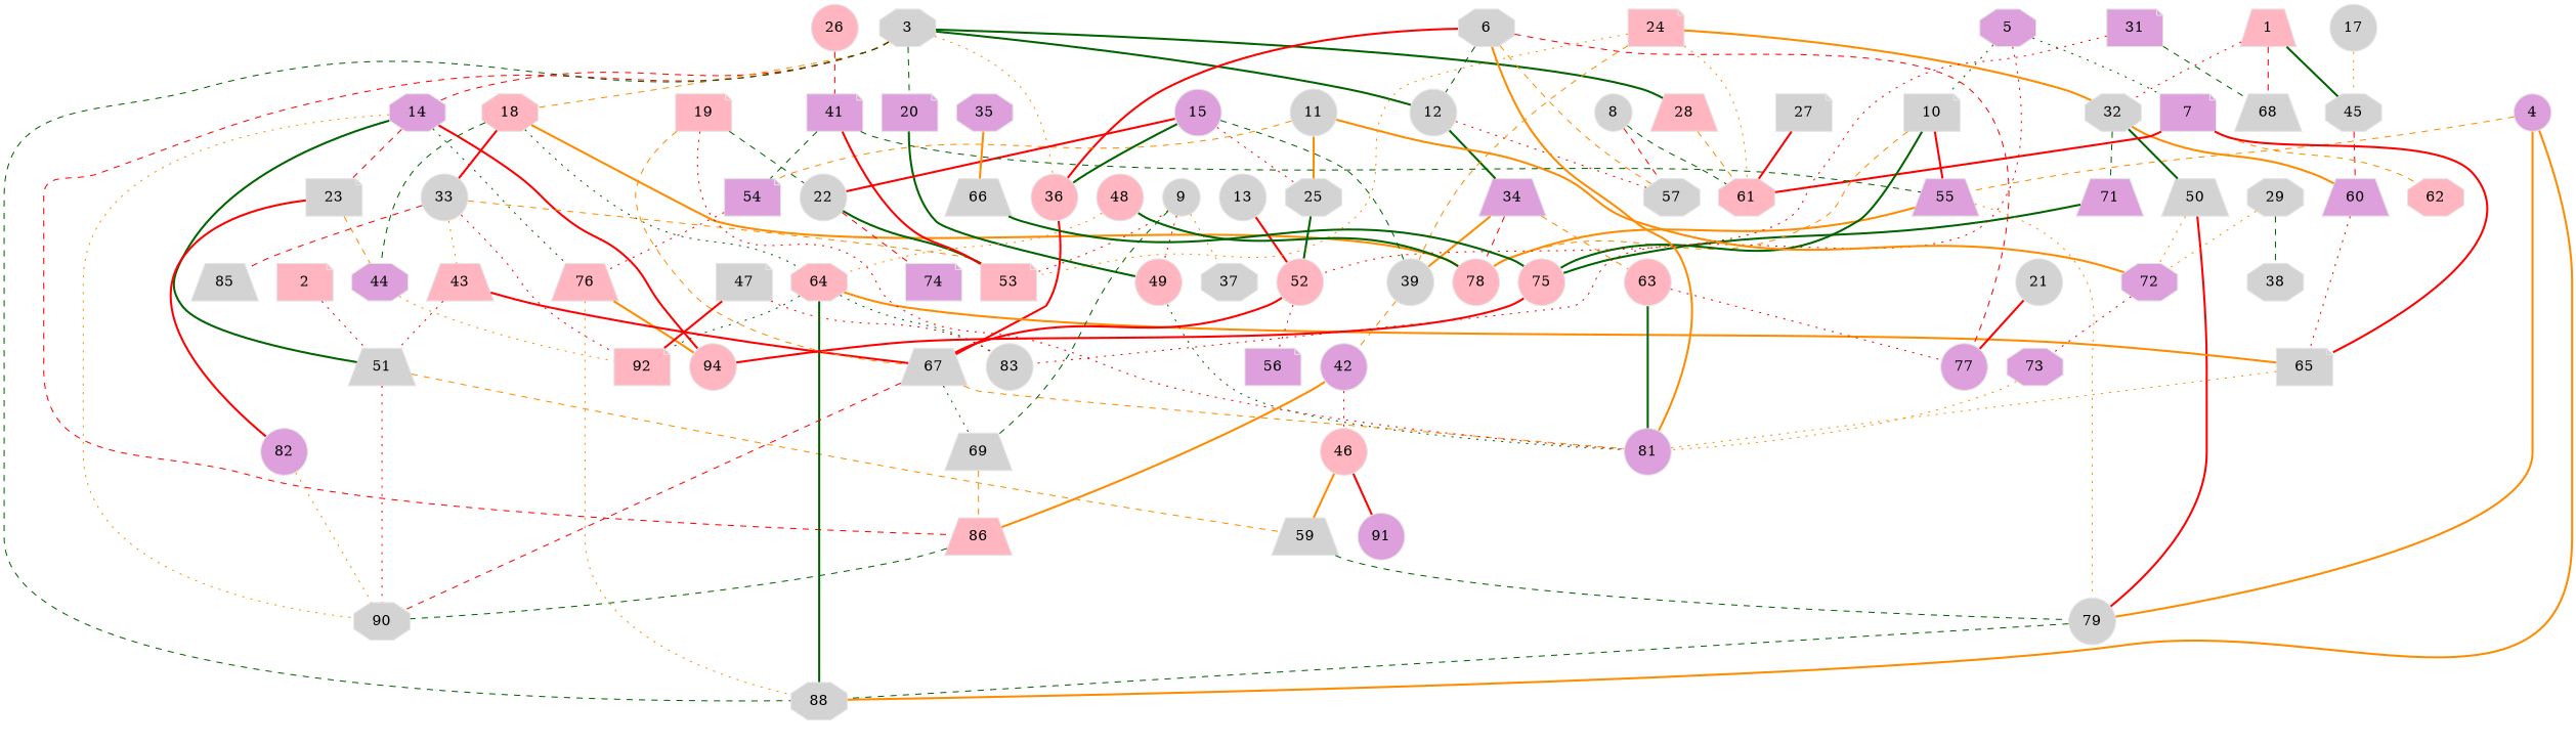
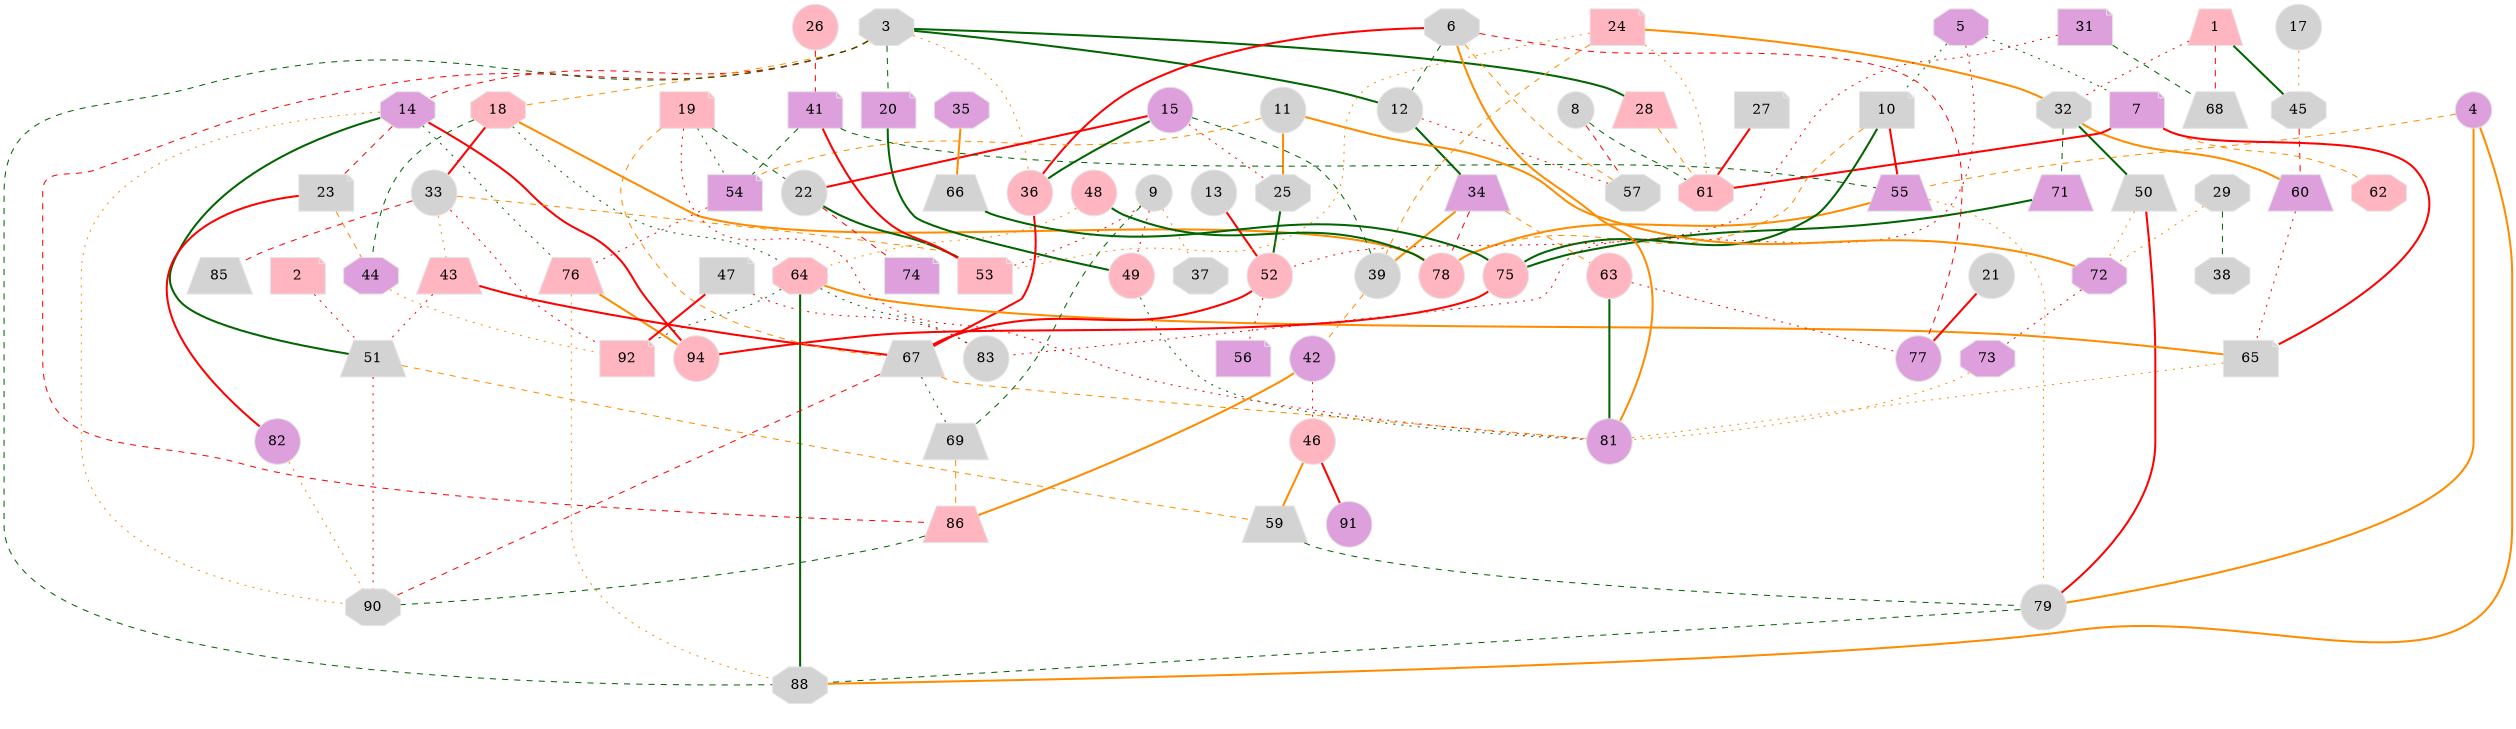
  graph {
    node [color=gray90 fillcolor=lightgrey shape=circle style=filled]
    edge [color=red style=bold weight=1.0]
    1 [fillcolor=lightpink shape=trapezium]
    32 [shape=octagon]
    45 [shape=octagon]
    68 [shape=trapezium]
    50 [shape=trapezium]
    60 [fillcolor=plum shape=trapezium]
    71 [fillcolor=plum shape=trapezium]
    2 [fillcolor=lightpink shape=note]
    51 [shape=trapezium]
    90 [shape=octagon]
    59 [shape=trapezium]
    3 [shape=octagon]
    12
    14 [fillcolor=plum shape=octagon]
    18 [fillcolor=lightpink shape=octagon]
    20 [fillcolor=plum shape=note]
    28 [fillcolor=lightpink shape=trapezium]
    36 [fillcolor=lightpink]
    86 [fillcolor=lightpink shape=trapezium]
    88 [shape=octagon]
    57 [shape=octagon]
    34 [fillcolor=plum shape=trapezium]
    23 [shape=note]
    76 [fillcolor=lightpink shape=trapezium]
    94 [fillcolor=lightpink]
    78 [fillcolor=lightpink]
    33
    44 [fillcolor=plum shape=octagon]
    64 [fillcolor=lightpink shape=octagon]
    49 [fillcolor=lightpink]
    61 [fillcolor=lightpink shape=octagon]
    67 [shape=trapezium]
    4 [fillcolor=plum]
    55 [fillcolor=plum shape=trapezium]
    79
    5 [fillcolor=plum shape=octagon]
    7 [fillcolor=plum shape=note]
    10 [shape=note]
    83
    62 [fillcolor=lightpink shape=octagon]
    65 [shape=note]
    75 [fillcolor=lightpink]
    6 [shape=octagon]
    77 [fillcolor=plum]
    81 [fillcolor=plum]
    8
    37 [shape=octagon]
    9
    53 [fillcolor=lightpink shape=note]
    69 [shape=trapezium]
    25 [shape=octagon]
    11
    54 [fillcolor=plum shape=note]
    72 [fillcolor=plum shape=octagon]
    52 [fillcolor=lightpink]
    73 [fillcolor=plum shape=octagon]
    39
    63 [fillcolor=lightpink]
    13
    56 [fillcolor=plum shape=note]
    82 [fillcolor=plum]
    15 [fillcolor=plum]
    22
    74 [fillcolor=plum shape=note]
    42 [fillcolor=plum]
    17
    43 [fillcolor=lightpink shape=trapezium]
    85 [shape=trapezium]
    92 [fillcolor=lightpink shape=note]
    19 [fillcolor=lightpink shape=note]
    21
    24 [fillcolor=lightpink shape=note]
    26 [fillcolor=lightpink]
    41 [fillcolor=plum shape=note]
    27 [shape=note]
    29 [shape=octagon]
    38 [shape=octagon]
    31 [fillcolor=plum shape=note]
    35 [fillcolor=plum shape=octagon]
    66 [shape=trapezium]
    46 [fillcolor=lightpink]
    91 [fillcolor=plum]
    47 [shape=note]
    48 [fillcolor=lightpink]
    1 -- 32 [style=dotted]
    1 -- 45 [color=darkgreen]
    1 -- 68 [style=dashed]
    32 -- 50 [color=darkgreen]
    32 -- 60 [color=darkorange]
    32 -- 71 [color=darkgreen style=dashed]
    45 -- 60 [style=dashed]
    50 -- 79
    50 -- 72 [color=darkorange style=dotted]
    60 -- 65 [style=dotted]
    71 -- 75 [color=darkgreen]
    2 -- 51 [style=dotted]
    51 -- 90 [style=dotted]
    51 -- 59 [color=darkorange style=dashed]
    59 -- 79 [color=darkgreen style=dashed]
    3 -- 12 [color=darkgreen]
    3 -- 14 [style=dashed]
    3 -- 18 [color=darkorange style=dashed]
    3 -- 20 [color=darkgreen style=dashed]
    3 -- 28 [color=darkgreen]
    3 -- 36 [color=darkorange style=dotted]
    3 -- 86 [style=dashed]
    3 -- 88 [color=darkgreen style=dashed]
    12 -- 57 [style=dotted]
    12 -- 34 [color=darkgreen]
    14 -- 51 [color=darkgreen]
    14 -- 90 [color=darkorange style=dotted]
    14 -- 23 [style=dashed]
    14 -- 76 [color=darkgreen style=dotted]
    14 -- 94
    18 -- 78 [color=darkorange]
    18 -- 33 [weight=2.0]
    18 -- 44 [color=darkgreen style=dashed]
    18 -- 64 [color=darkgreen style=dotted]
    20 -- 49 [color=darkgreen]
    28 -- 61 [color=darkorange style=dashed]
    36 -- 67
    86 -- 90 [color=darkgreen style=dashed]
    34 -- 78 [style=dashed]
    34 -- 39 [color=darkorange]
    34 -- 63 [color=darkorange style=dashed]
    23 -- 44 [color=darkorange style=dashed]
    23 -- 82
    76 -- 88 [color=darkorange style=dotted]
    76 -- 94 [color=darkorange]
    33 -- 53 [color=darkorange style=dashed]
    33 -- 43 [color=darkorange style=dotted]
    33 -- 85 [style=dashed]
    33 -- 92 [style=dotted]
    44 -- 92 [color=darkorange style=dotted]
    64 -- 88 [color=darkgreen]
    64 -- 83 [color=darkgreen style=dotted]
    64 -- 65 [color=darkorange]
    64 -- 92 [color=darkgreen style=dotted]
    49 -- 81 [color=darkgreen style=dotted]
    67 -- 90 [style=dashed]
    67 -- 81 [color=darkorange style=dashed]
    67 -- 69 [color=darkgreen style=dotted]
    4 -- 88 [color=darkorange]
    4 -- 55 [color=darkorange style=dashed]
    4 -- 79 [color=darkorange]
    55 -- 78 [color=darkorange]
    55 -- 79 [color=darkorange style=dotted]
    79 -- 88 [color=darkgreen style=dashed]
    5 -- 7 [color=darkgreen style=dotted]
    5 -- 10 [color=darkgreen style=dotted]
    5 -- 83 [style=dotted]
    7 -- 61
    7 -- 62 [color=darkorange style=dashed]
    7 -- 65
    10 -- 78 [color=darkorange style=dashed]
    10 -- 55
    10 -- 75 [color=darkgreen]
    65 -- 81 [color=darkorange style=dotted]
    75 -- 94
    6 -- 12 [color=darkgreen style=dashed]
    6 -- 36
    6 -- 57 [color=darkorange style=dashed]
    6 -- 77 [style=dashed]
    6 -- 81 [color=darkorange]
    8 -- 57 [style=dashed]
    8 -- 61 [color=darkgreen style=dashed]
    9 -- 49 [style=dotted]
    9 -- 37 [color=darkorange style=dotted]
    9 -- 53 [style=dotted]
    9 -- 69 [color=darkgreen style=dashed]
    69 -- 86 [color=darkorange style=dashed]
    25 -- 52 [color=darkgreen]
    11 -- 25 [color=darkorange]
    11 -- 54 [color=darkorange style=dashed]
    11 -- 72 [color=darkorange]
    54 -- 76 [style=dotted]
    72 -- 73 [style=dotted]
    52 -- 67
    52 -- 56 [style=dotted]
    73 -- 81 [color=darkorange style=dotted]
    39 -- 42 [color=darkorange style=dashed]
    63 -- 77 [style=dotted]
    63 -- 81 [color=darkgreen]
    13 -- 52
    82 -- 90 [color=darkorange style=dotted]
    15 -- 36 [color=darkgreen]
    15 -- 25 [style=dotted]
    15 -- 39 [color=darkgreen style=dashed]
    15 -- 22
    22 -- 53 [color=darkgreen]
    22 -- 74 [style=dashed]
    42 -- 86 [color=darkorange weight=2.0]
    42 -- 46 [style=dotted]
    17 -- 45 [color=darkorange style=dotted]
    43 -- 51 [style=dotted]
    43 -- 67
    19 -- 67 [color=darkorange style=dashed]
    19 -- 81 [style=dotted]
+   19 -- 54 [color=darkgreen style=dotted]
    19 -- 22 [color=darkgreen style=dashed]
    21 -- 77
    24 -- 32 [color=darkorange]
    24 -- 61 [color=darkorange style=dotted]
    24 -- 53 [color=darkorange style=dotted]
    24 -- 39 [color=darkorange style=dashed]
    26 -- 41 [style=dashed]
    41 -- 55 [color=darkgreen style=dashed]
    41 -- 53
    41 -- 54 [color=darkgreen style=dashed]
    27 -- 61
    29 -- 72 [color=darkorange style=dotted]
    29 -- 38 [color=darkgreen style=dashed]
    31 -- 68 [color=darkgreen style=dashed]
    31 -- 52 [style=dotted]
    35 -- 66 [color=darkorange]
    66 -- 75 [color=darkgreen]
    46 -- 59 [color=darkorange]
    46 -- 91
    47 -- 83 [style=dotted]
    47 -- 92
    48 -- 78 [color=darkgreen]
    48 -- 64 [color=darkorange style=dotted]
  }
